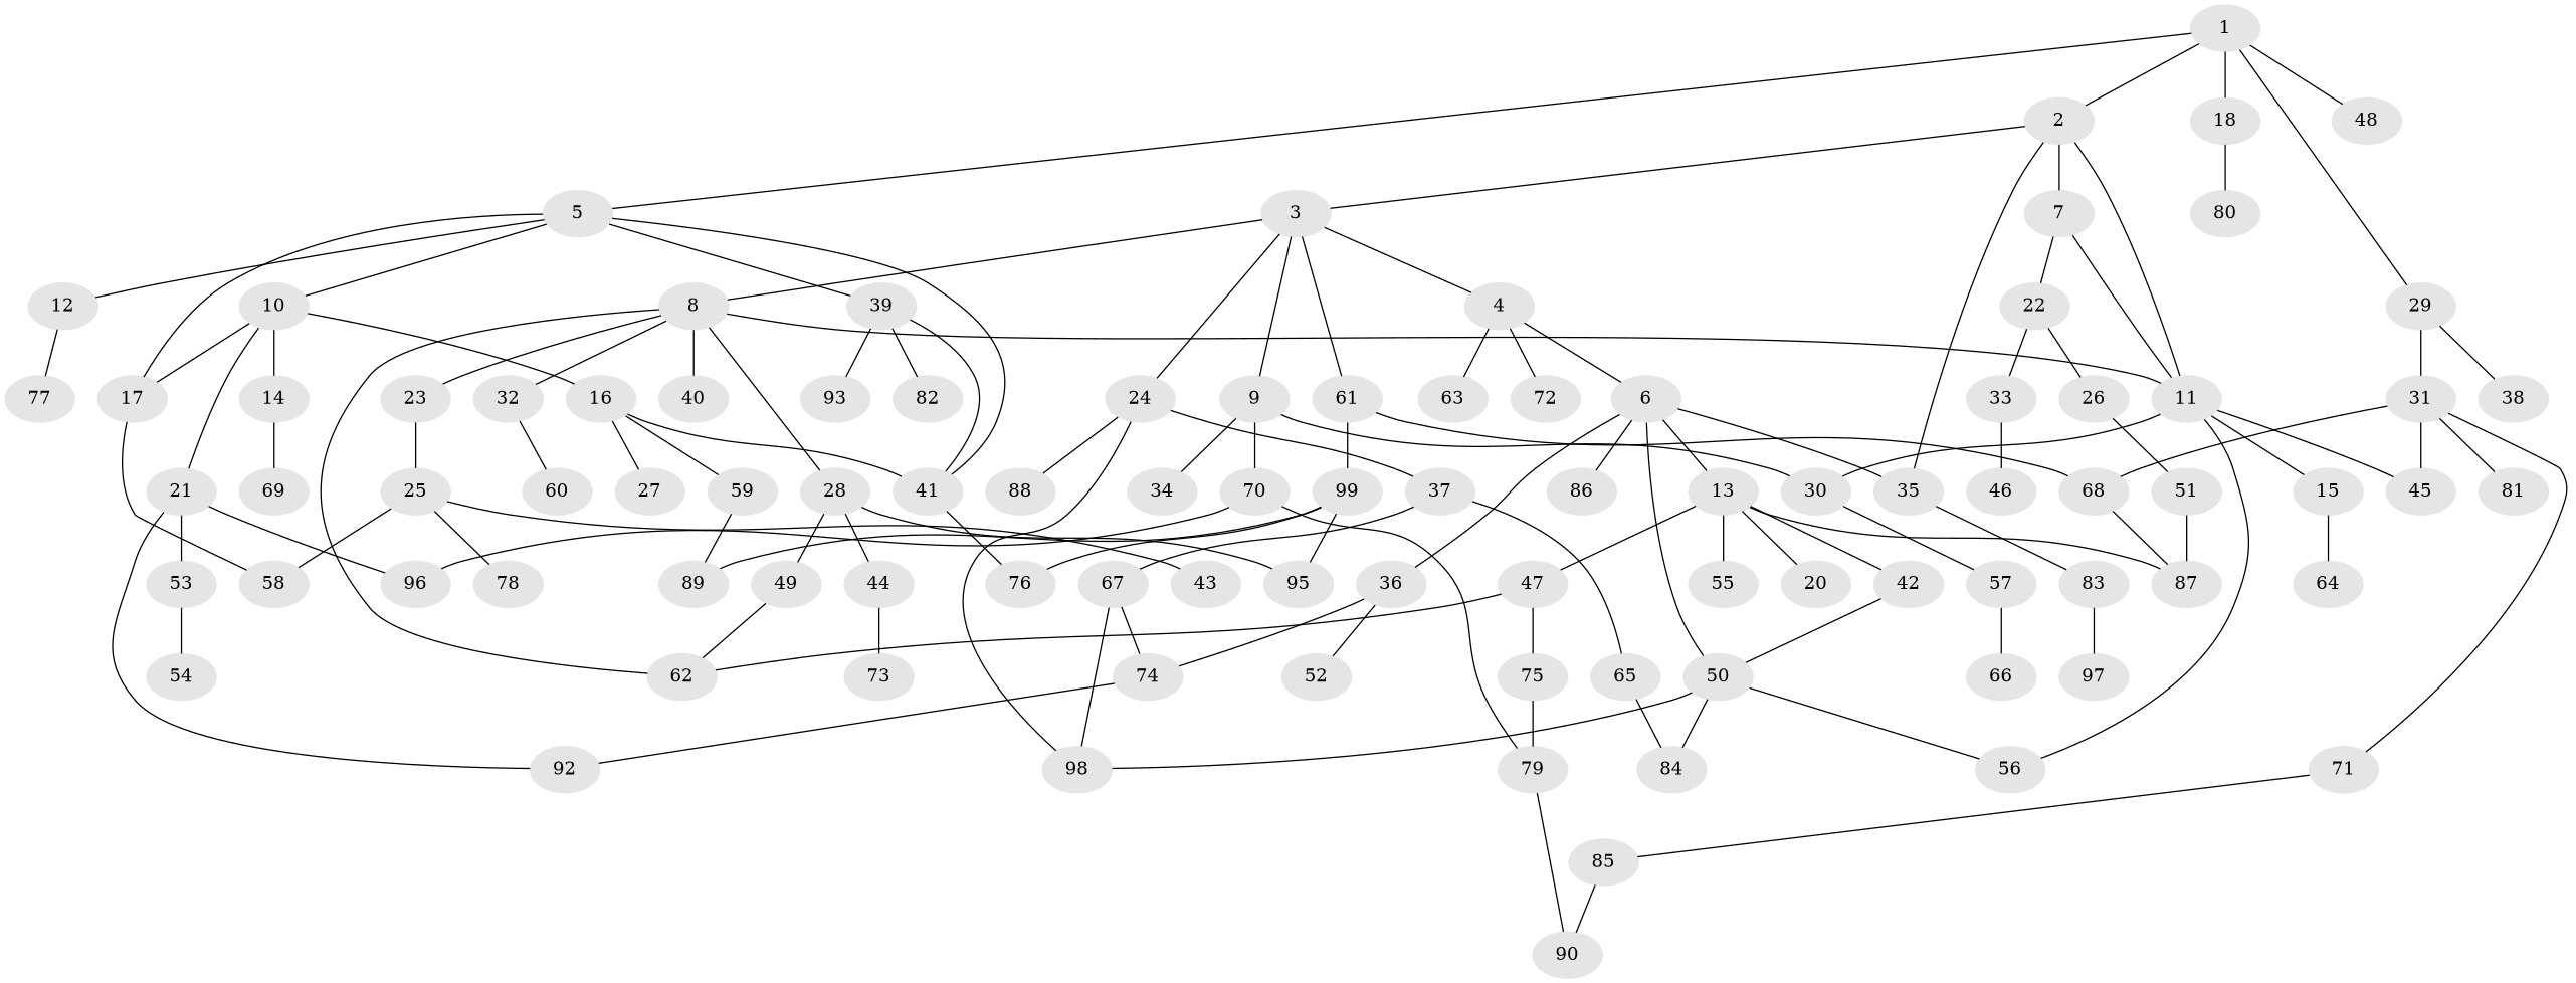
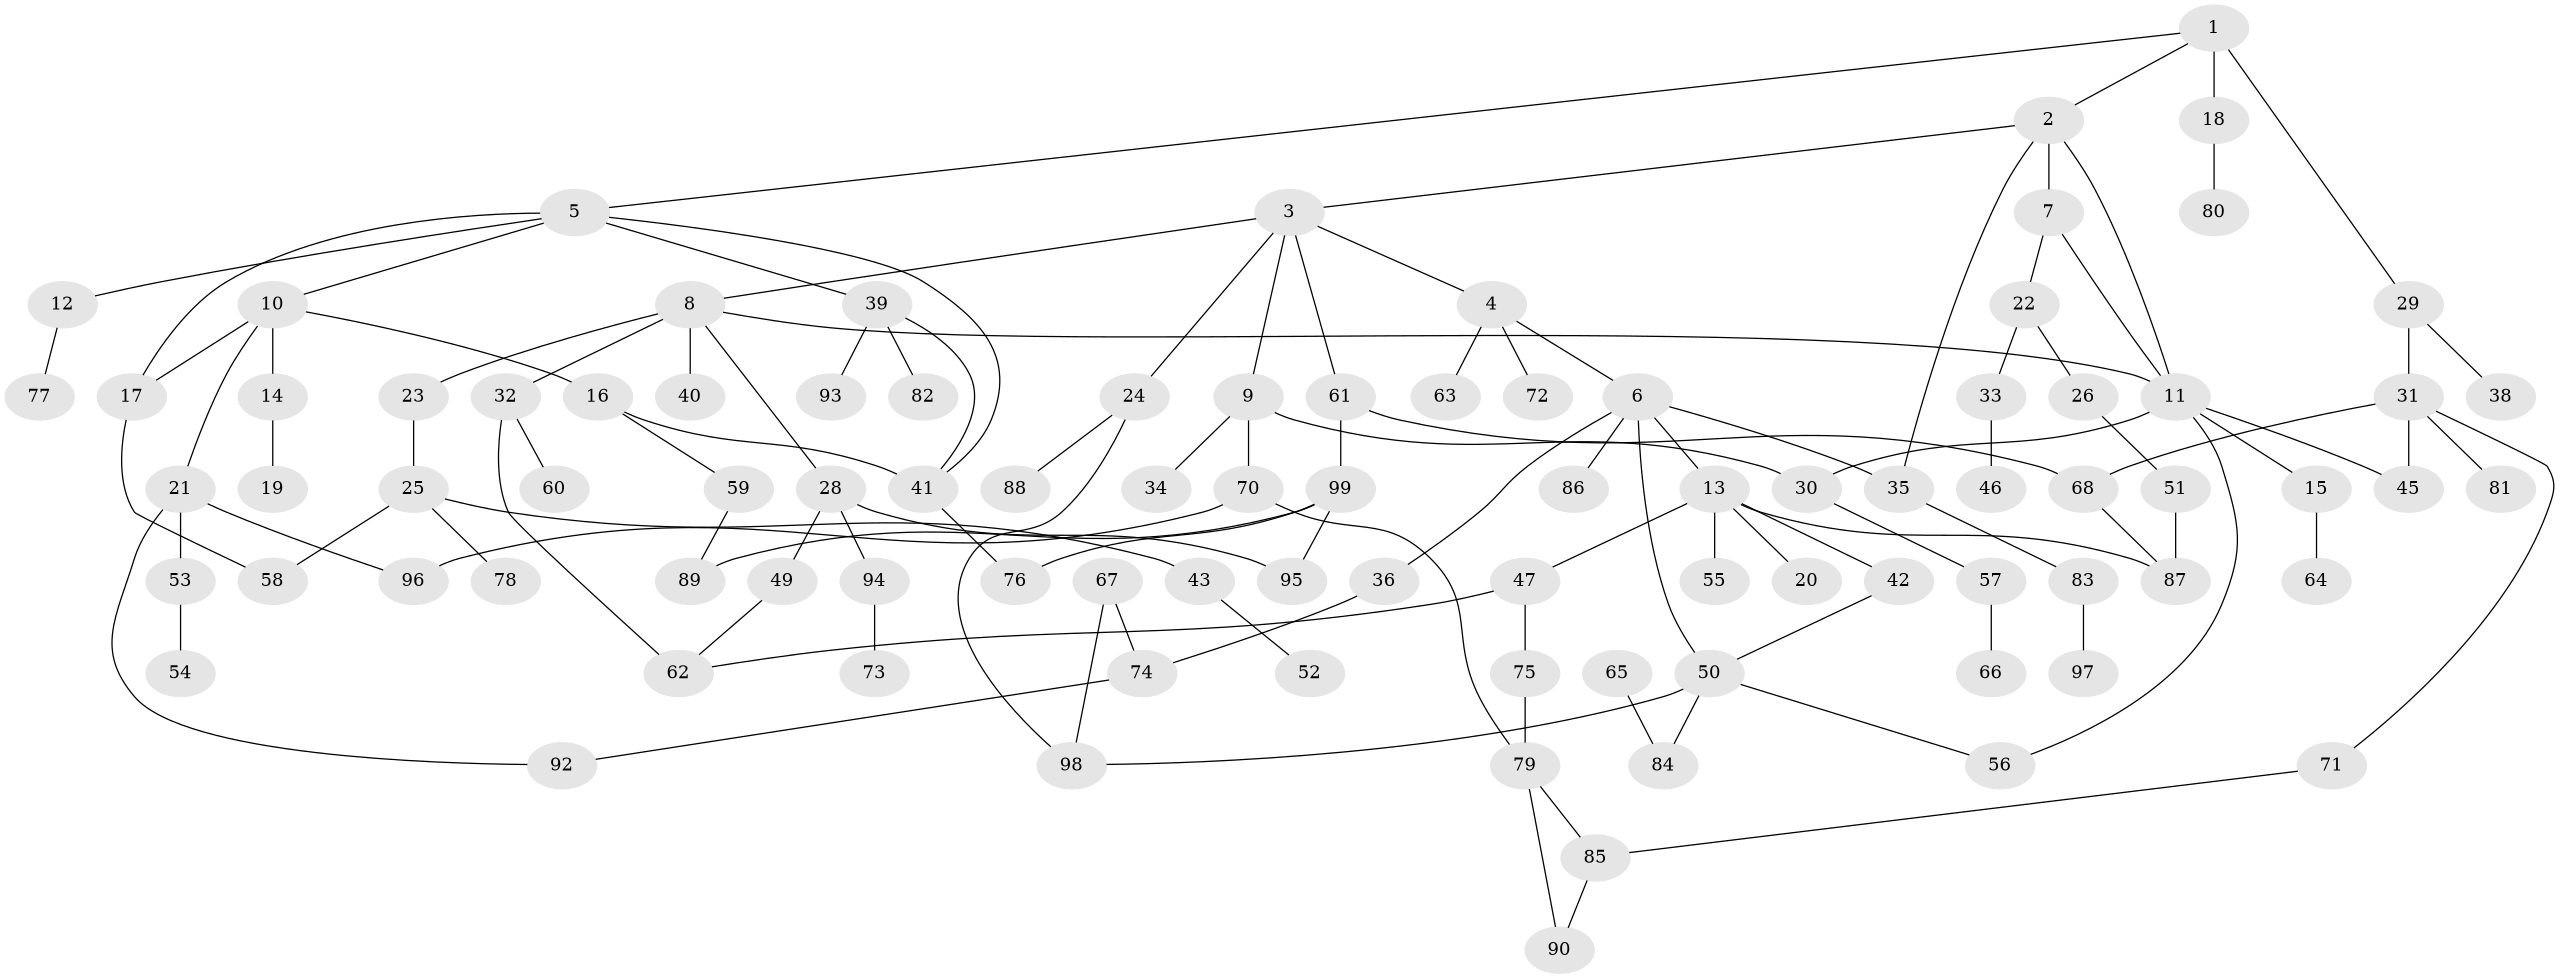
  graph {
    node [color=gray90 style=filled]
    1
    2
    5
    18
    29
-   48
    3
    7
    11
    35
    10
    12
    17
    39
    41
    80
    31
    38
    4
    8
    9
    24
    61
    22
    30
    15
    45
    56
    6
    63
    72
    23
    28
    32
    40
    62
    34
    70
-   37
    88
    n41 [label=98]
    68
    n43 [label=99]
    86
    13
    36
    50
    14
    16
    21
    77
    58
    82
    93
    76
    20
    42
    47
    55
    87
    83
    74
    84
    26
    33
    25
-   44
+   44 [label=94]
    49
    95
    60
    57
    96
    79
-   19 [label=69]
-   27
+   19
    59
    53
    92
    64
    75
    89
    54
    51
    46
    43
    78
    65
    67
    52
    73
    71
    81
    66
    85
    97
    90
    1 -- 2
    1 -- 5
    1 -- 18
    1 -- 29
-   1 -- 48
    2 -- 3
    2 -- 7
    2 -- 11
    2 -- 35
    5 -- 10
    5 -- 12
    5 -- 17
    5 -- 39
    5 -- 41
    18 -- 80
    29 -- 31
    29 -- 38
    3 -- 4
    3 -- 8
    3 -- 9
    3 -- 24
    3 -- 61
    7 -- 11
    7 -- 22
    11 -- 30
    11 -- 15
    11 -- 45
    11 -- 56
    35 -- 83
    10 -- 17
    10 -- 14
    10 -- 16
    10 -- 21
    12 -- 77
    17 -- 58
    39 -- 41
    39 -- 82
    39 -- 93
    41 -- 76
    31 -- 45
    31 -- 68
    31 -- 71
    31 -- 81
    4 -- 6
    4 -- 63
    4 -- 72
    8 -- 11
    8 -- 23
    8 -- 28
    8 -- 32
    8 -- 40
-   8 -- 62
+   32 -- 62
    9 -- 30
    9 -- 34
    9 -- 70
-   24 -- 37
    24 -- 88
    24 -- n41
    61 -- 68
    61 -- n43
    22 -- 26
    22 -- 33
    30 -- 57
    15 -- 64
    6 -- 35
    6 -- 86
    6 -- 13
    6 -- 36
    6 -- 50
    23 -- 25
    28 -- 44
    28 -- 49
    28 -- 95
    32 -- 60
    70 -- 96
    70 -- 79
-   37 -- 65
-   37 -- 67
    68 -- 87
    n43 -- 76
    n43 -- 95
    n43 -- 89
    13 -- 20
    13 -- 42
    13 -- 47
    13 -- 55
    13 -- 87
    36 -- 74
    50 -- 56
    50 -- n41
    50 -- 84
    14 -- 19
    16 -- 41
-   16 -- 27
    16 -- 59
    21 -- 96
    21 -- 53
    21 -- 92
    42 -- 50
    47 -- 62
    47 -- 75
    83 -- 97
    74 -- 92
    26 -- 51
    33 -- 46
    25 -- 58
    25 -- 43
    25 -- 78
    44 -- 73
    49 -- 62
    57 -- 66
+   79 -- 85
    79 -- 90
    59 -- 89
    53 -- 54
    75 -- 79
    51 -- 87
-   36 -- 52
+   43 -- 52
    65 -- 84
    67 -- n41
    67 -- 74
    71 -- 85
    85 -- 90
  }
